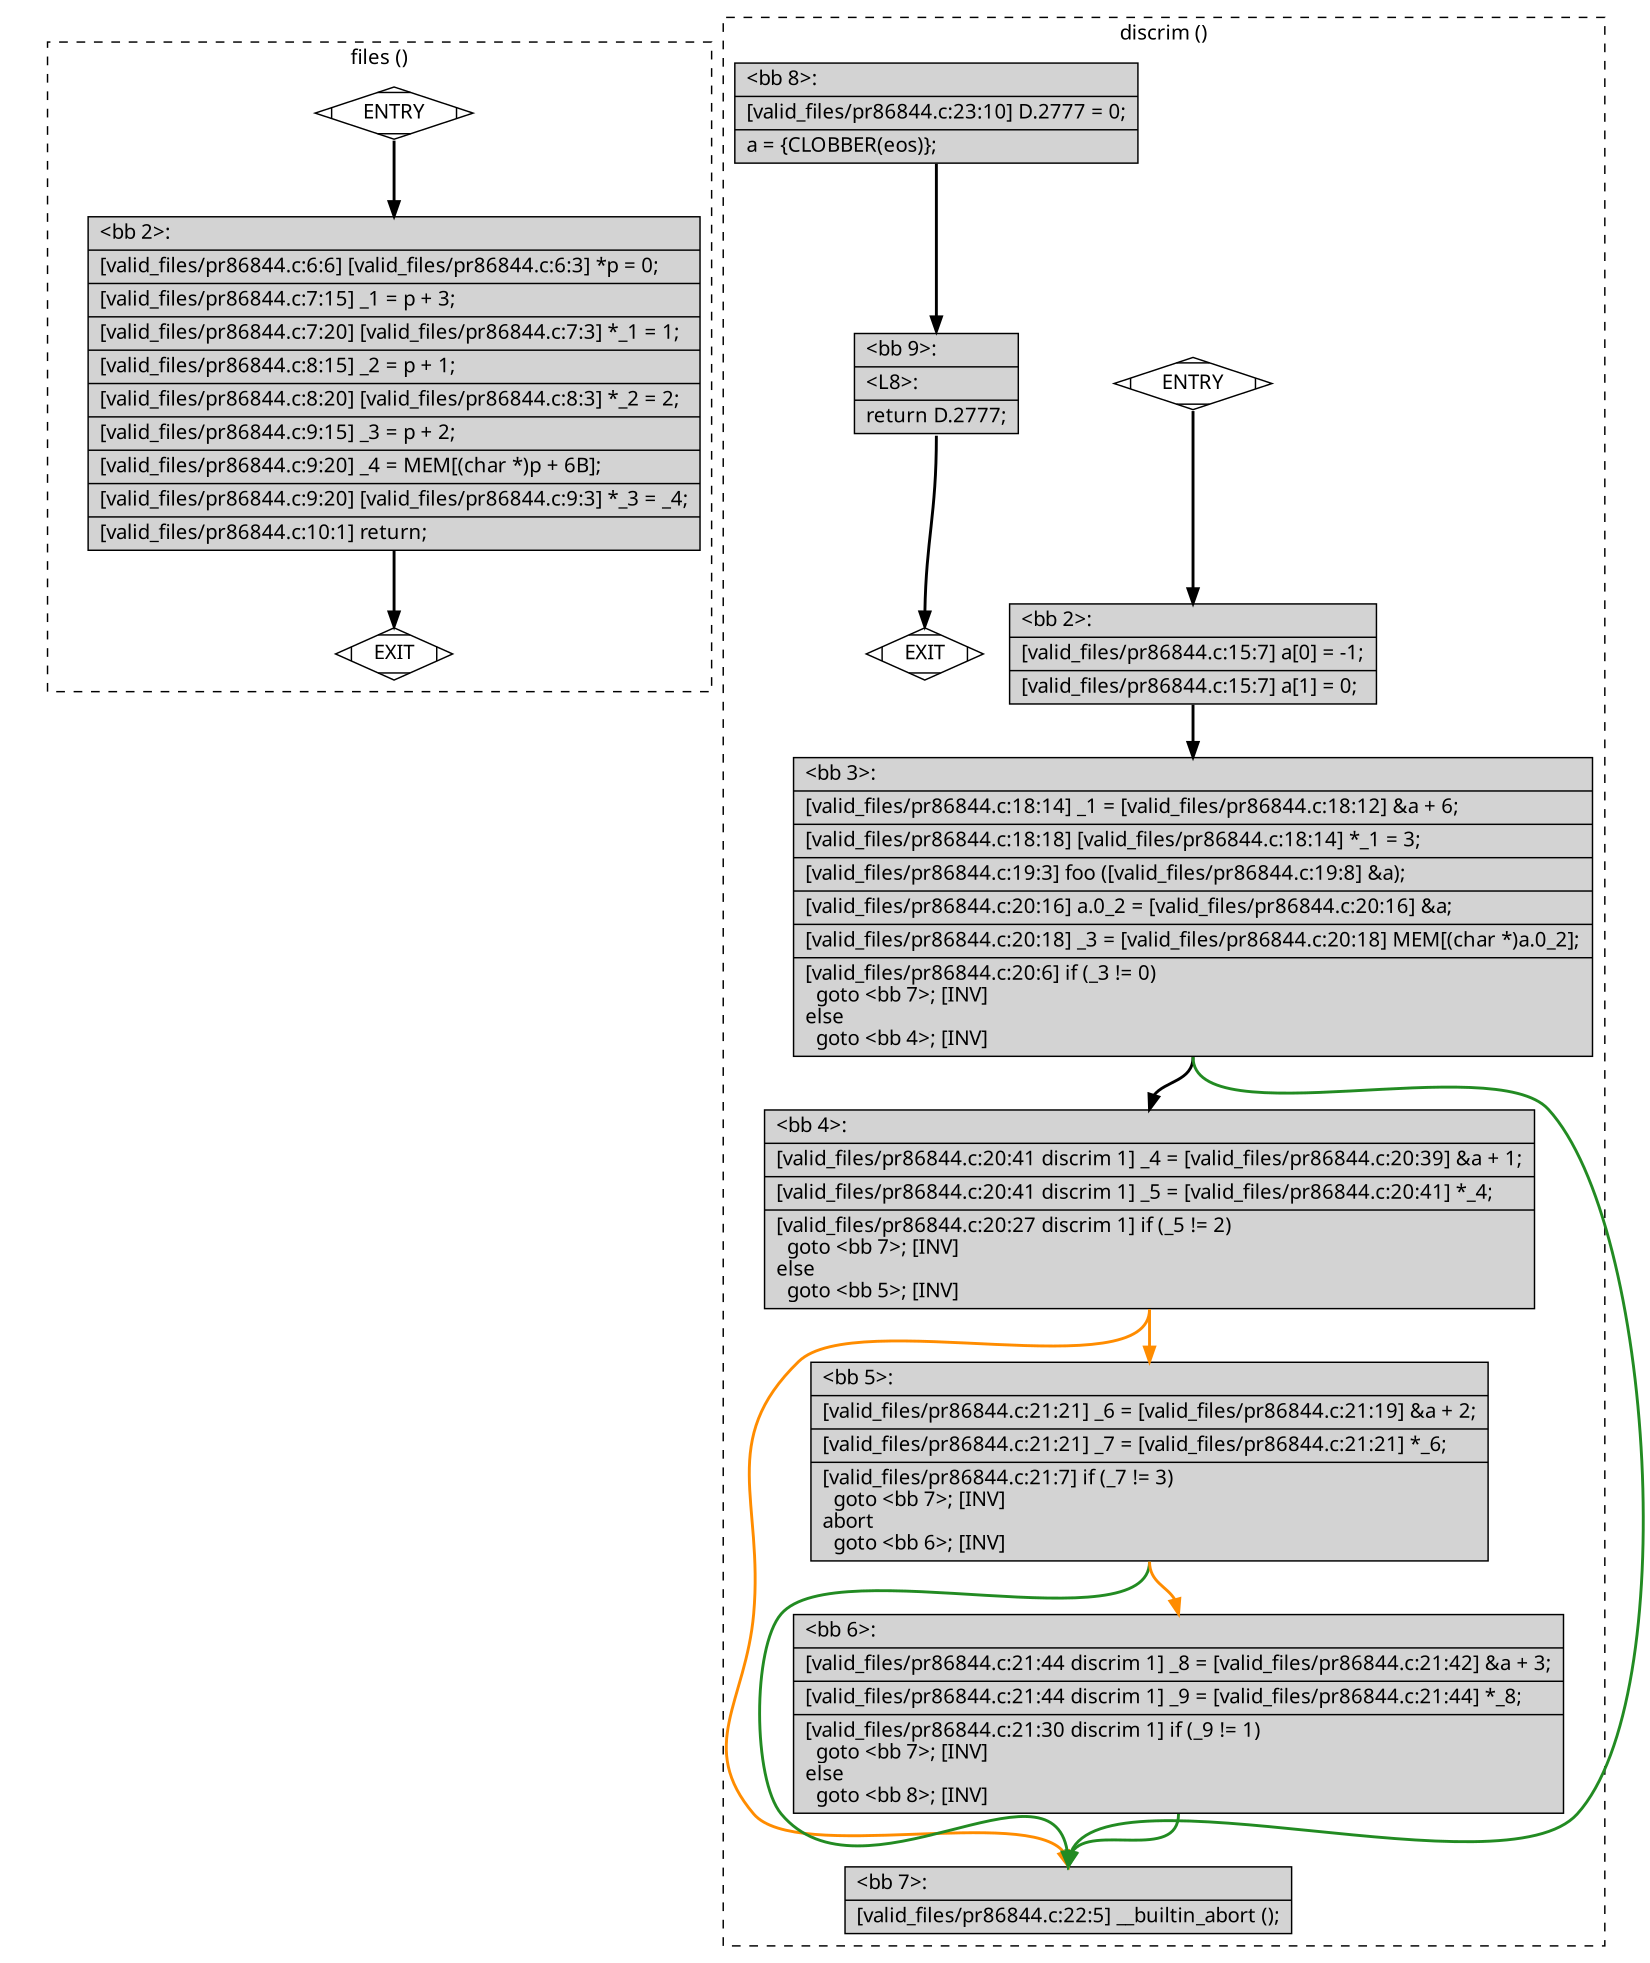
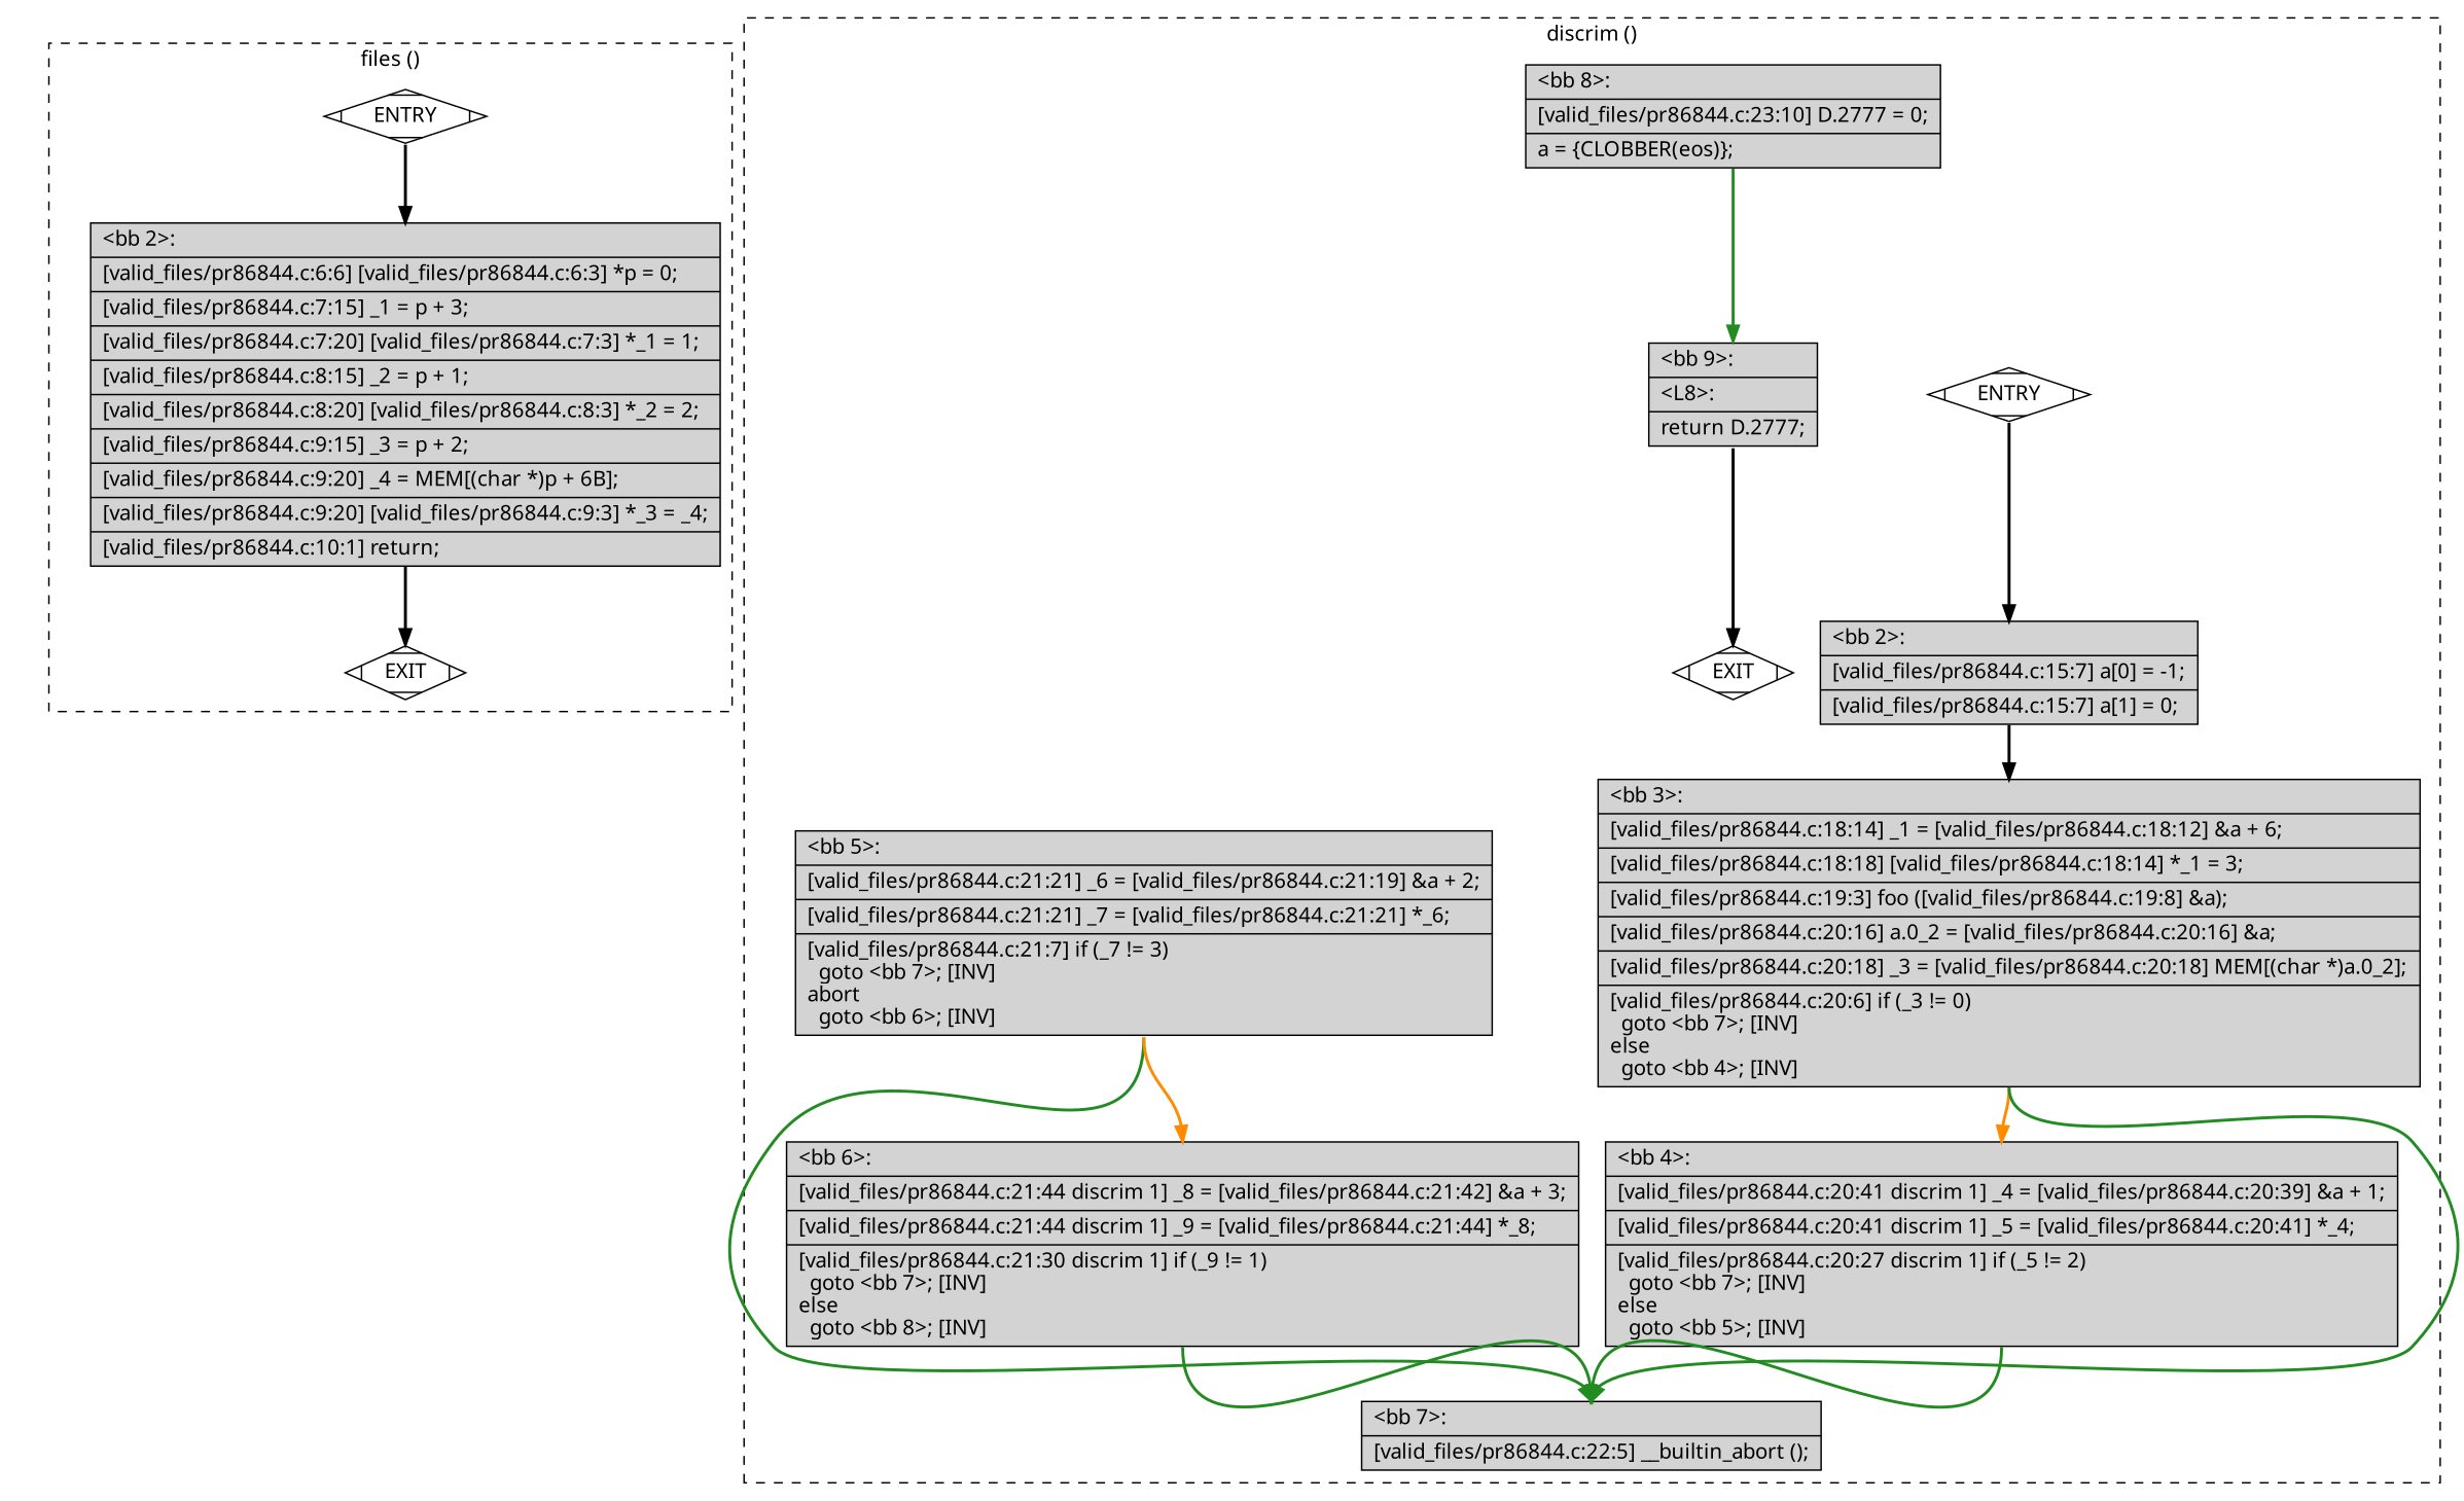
  digraph {
    fontname="Noto Sans"
    node [fillcolor=lightgrey fontname="Noto Sans" shape=record style=filled]
    edge [constraint=true fontname="Noto Sans" headport=n style="solid,bold" tailport=s color=black weight=10]
    n1 [fillcolor=white label=ENTRY shape=Mdiamond]
    n2 [fillcolor=white label=EXIT shape=Mdiamond]
    n3 [label="{\<bb\ 2\>:\l|[valid_files/pr86844.c:6:6]\ [valid_files/pr86844.c:6:3]\ *p\ =\ 0;\l|[valid_files/pr86844.c:7:15]\ _1\ =\ p\ +\ 3;\l|[valid_files/pr86844.c:7:20]\ [valid_files/pr86844.c:7:3]\ *_1\ =\ 1;\l|[valid_files/pr86844.c:8:15]\ _2\ =\ p\ +\ 1;\l|[valid_files/pr86844.c:8:20]\ [valid_files/pr86844.c:8:3]\ *_2\ =\ 2;\l|[valid_files/pr86844.c:9:15]\ _3\ =\ p\ +\ 2;\l|[valid_files/pr86844.c:9:20]\ _4\ =\ MEM[(char\ *)p\ +\ 6B];\l|[valid_files/pr86844.c:9:20]\ [valid_files/pr86844.c:9:3]\ *_3\ =\ _4;\l|[valid_files/pr86844.c:10:1]\ return;\l}"]
    n4 [fillcolor=white label=ENTRY shape=Mdiamond]
    n5 [fillcolor=white label=EXIT shape=Mdiamond]
    n6 [label="{\<bb\ 2\>:\l|[valid_files/pr86844.c:15:7]\ a[0]\ =\ -1;\l|[valid_files/pr86844.c:15:7]\ a[1]\ =\ 0;\l}"]
    n7 [label="{\<bb\ 3\>:\l|[valid_files/pr86844.c:18:14]\ _1\ =\ [valid_files/pr86844.c:18:12]\ &a\ +\ 6;\l|[valid_files/pr86844.c:18:18]\ [valid_files/pr86844.c:18:14]\ *_1\ =\ 3;\l|[valid_files/pr86844.c:19:3]\ foo\ ([valid_files/pr86844.c:19:8]\ &a);\l|[valid_files/pr86844.c:20:16]\ a.0_2\ =\ [valid_files/pr86844.c:20:16]\ &a;\l|[valid_files/pr86844.c:20:18]\ _3\ =\ [valid_files/pr86844.c:20:18]\ MEM[(char\ *)a.0_2];\l|[valid_files/pr86844.c:20:6]\ if\ (_3\ !=\ 0)\l\ \ goto\ \<bb\ 7\>;\ [INV]\lelse\l\ \ goto\ \<bb\ 4\>;\ [INV]\l}"]
    n8 [label="{\<bb\ 4\>:\l|[valid_files/pr86844.c:20:41\ discrim\ 1]\ _4\ =\ [valid_files/pr86844.c:20:39]\ &a\ +\ 1;\l|[valid_files/pr86844.c:20:41\ discrim\ 1]\ _5\ =\ [valid_files/pr86844.c:20:41]\ *_4;\l|[valid_files/pr86844.c:20:27\ discrim\ 1]\ if\ (_5\ !=\ 2)\l\ \ goto\ \<bb\ 7\>;\ [INV]\lelse\l\ \ goto\ \<bb\ 5\>;\ [INV]\l}"]
    n9 [label="{\<bb\ 7\>:\l|[valid_files/pr86844.c:22:5]\ __builtin_abort\ ();\l}"]
    n10 [label="{\<bb\ 5\>:\l|[valid_files/pr86844.c:21:21]\ _6\ =\ [valid_files/pr86844.c:21:19]\ &a\ +\ 2;\l|[valid_files/pr86844.c:21:21]\ _7\ =\ [valid_files/pr86844.c:21:21]\ *_6;\l|[valid_files/pr86844.c:21:7]\ if\ (_7\ !=\ 3)\l\ \ goto\ \<bb\ 7\>;\ [INV]\labort\l\ \ goto\ \<bb\ 6\>;\ [INV]\l}"]
    n11 [label="{\<bb\ 6\>:\l|[valid_files/pr86844.c:21:44\ discrim\ 1]\ _8\ =\ [valid_files/pr86844.c:21:42]\ &a\ +\ 3;\l|[valid_files/pr86844.c:21:44\ discrim\ 1]\ _9\ =\ [valid_files/pr86844.c:21:44]\ *_8;\l|[valid_files/pr86844.c:21:30\ discrim\ 1]\ if\ (_9\ !=\ 1)\l\ \ goto\ \<bb\ 7\>;\ [INV]\lelse\l\ \ goto\ \<bb\ 8\>;\ [INV]\l}"]
    n12 [label="{\<bb\ 8\>:\l|[valid_files/pr86844.c:23:10]\ D.2777\ =\ 0;\l|a\ =\ \{CLOBBER(eos)\};\l}"]
    n13 [label="{\<bb\ 9\>:\l|\<L8\>:\l|return\ D.2777;\l}"]
    subgraph cluster_1 {
      color=black
      label="files ()"
      style=dashed
      n1
      n2
      n3
    }
    subgraph cluster_2 {
      color=black
      label="discrim ()"
      style=dashed
      n4
      n5
      n6
      n7
      n8
      n9
      n10
      n11
      n12
      n13
    }
    n1 -> n2 [style=invis color="" weight=""]
    n1 -> n3 [weight=100]
    n3 -> n2
    n4 -> n5 [style=invis color="" weight=""]
    n4 -> n6 [weight=100]
    n6 -> n7 [weight=100]
-   n7 -> n8
+   n7 -> n8 [color=darkorange]
    n7 -> n9 [color=forestgreen]
-   n8 -> n9 [color=darkorange]
-   n8 -> n10 [color=darkorange]
+   n8 -> n9 [color=forestgreen]
    n10 -> n9 [color=forestgreen]
    n10 -> n11 [color=darkorange]
    n11 -> n9 [color=forestgreen]
-   n12 -> n13 [weight=100]
+   n12 -> n13 [color=forestgreen weight=100]
    n13 -> n5
  }
